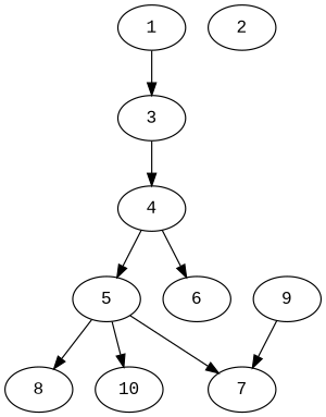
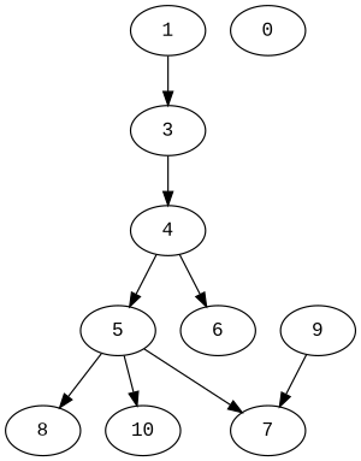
  digraph {
    fontname="Liberation Mono"
    node [alpha=0.03 fontname="Liberation Mono"]
    edge [fontname="Liberation Mono"]
    1 [alpha=0.01 expect_size=217024224475016593408]
    3 [alpha=0.17 expect_size=770913552113967]
    4 [expect_size=1816915415855292]
    5 [alpha=0.13 expect_size=11596995076554752000]
    6 [expect_size=61319431949055544]
-   2 [alpha=0.07 expect_size=9349208943630483456]
+   2 [alpha=0.07 expect_size=9349208943630483456 label=0]
    7 [alpha=0.15 expect_size=1626153691315472]
    8 [alpha=0.10 expect_size=306316118806829696]
    10 [alpha=0.08 expect_size=1231981711571550208]
    9 [alpha=0.16 expect_size=6483021988874789]
    1 -> 3
    3 -> 4
    4 -> 5
    4 -> 6
    5 -> 7
    5 -> 8
    5 -> 10
    9 -> 7
  }
